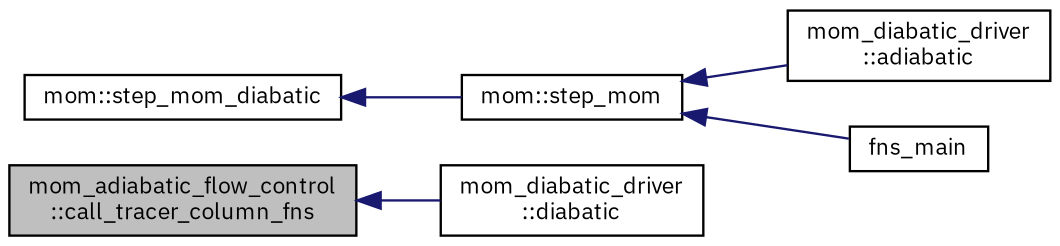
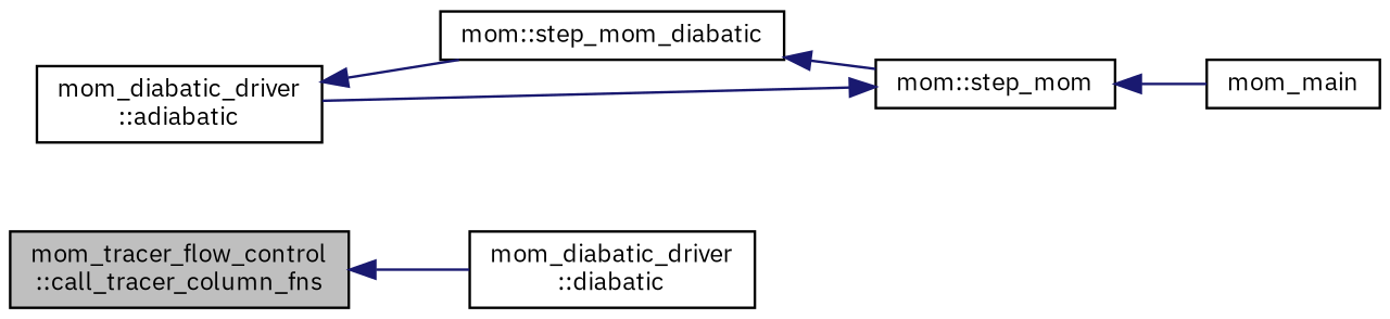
  digraph {
    fontname="IBM Plex Sans"
    rankdir=LR
    node [color=black fillcolor=white fontname="IBM Plex Sans" fontsize=10 shape=record style=filled]
    edge [color=midnightblue dir=back fontname="IBM Plex Sans" fontsize=10 labelfontname=Helvetica labelfontsize=10 style=solid]
-   n1 [fillcolor=grey75 fontcolor=black height=0.2 label="mom_adiabatic_flow_control\l::call_tracer_column_fns" width=0.4]
+   n1 [fillcolor=grey75 fontcolor=black height=0.2 label="mom_tracer_flow_control\l::call_tracer_column_fns" width=0.4]
    n2 [height=0.2 label="mom_diabatic_driver\l::diabatic" width=0.4]
    n3 [height=0.2 label="mom_diabatic_driver\l::adiabatic" width=0.4]
    n4 [height=0.2 label="mom::step_mom_diabatic" width=0.4]
    n5 [height=0.2 label="mom::step_mom" width=0.4]
-   n6 [height=0.2 label=fns_main width=0.4]
+   n6 [height=0.2 label=mom_main width=0.4]
    n1 -> n2
+   n3 -> n4
    n4 -> n5
    n5 -> n3
    n5 -> n6
  }
